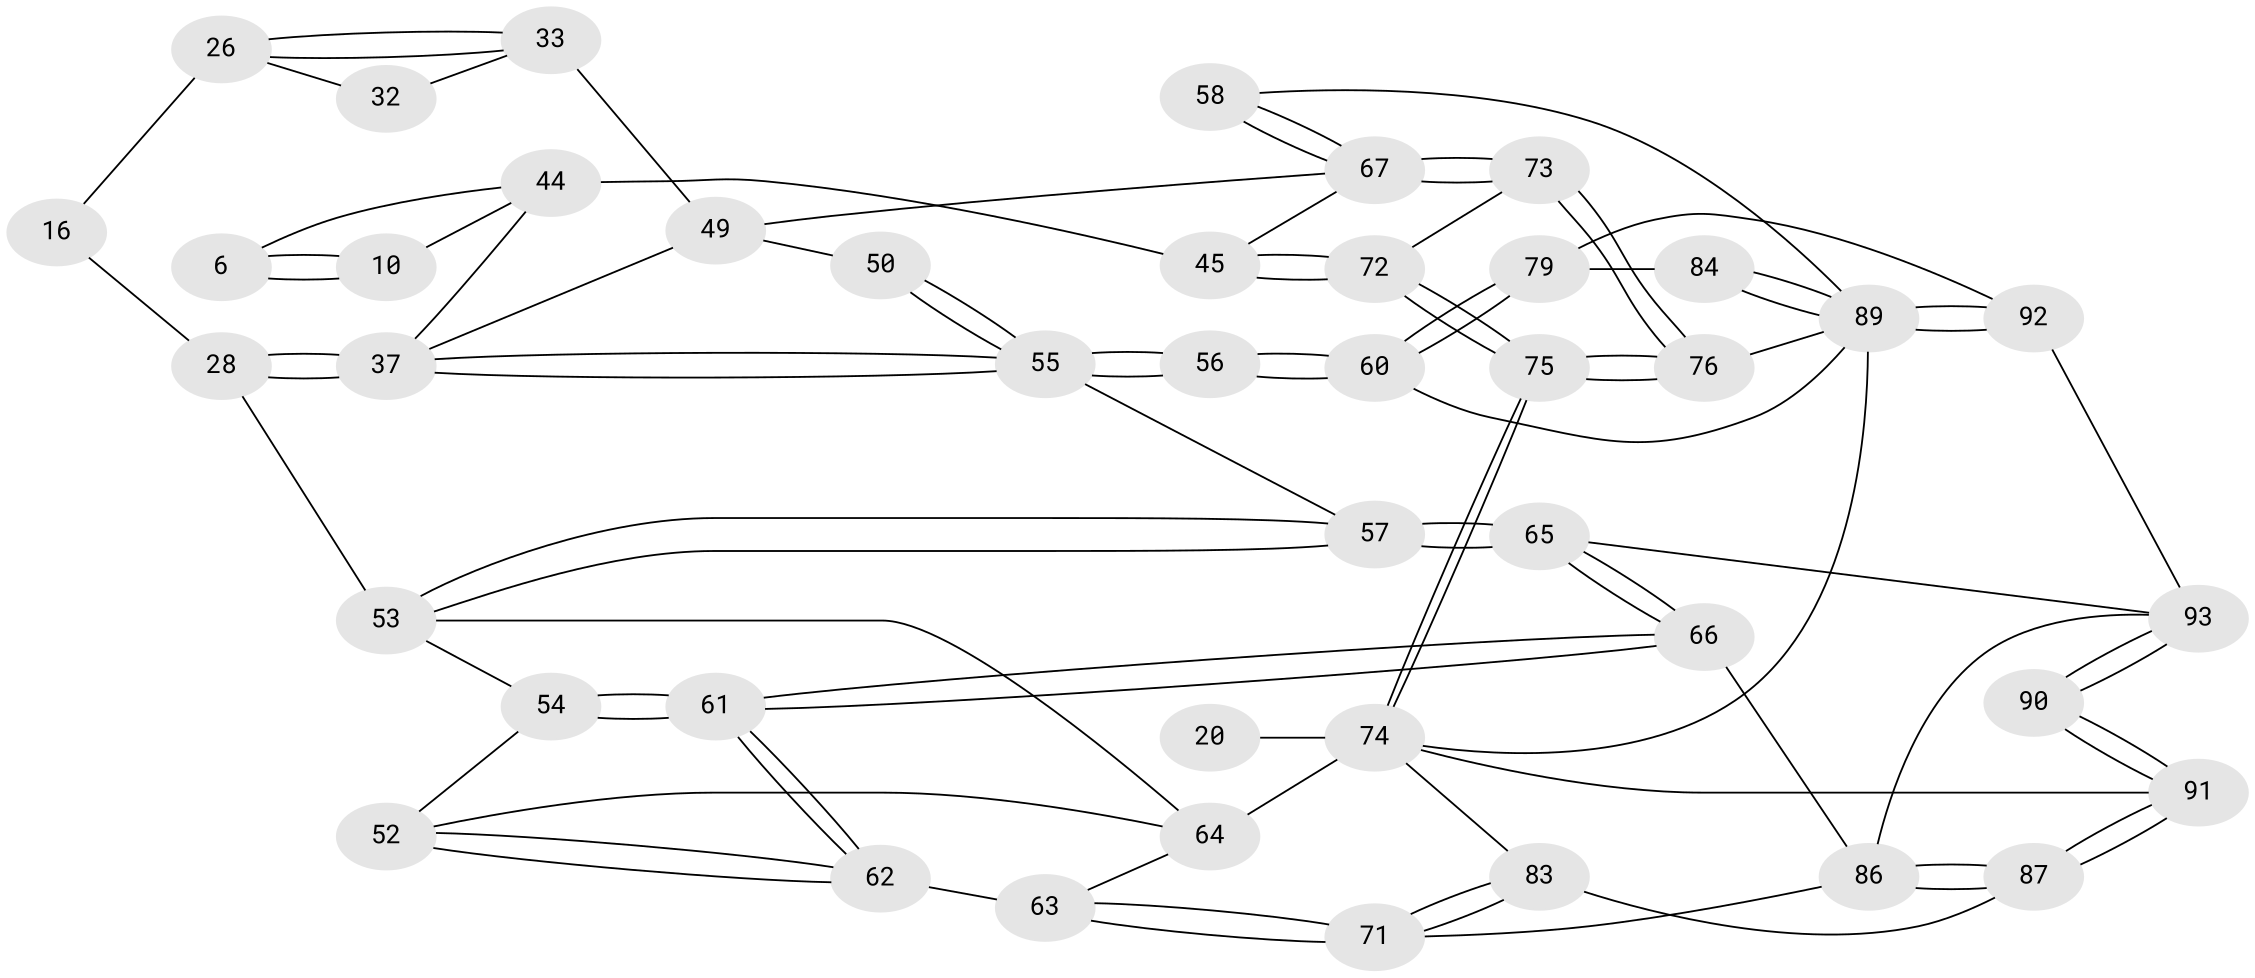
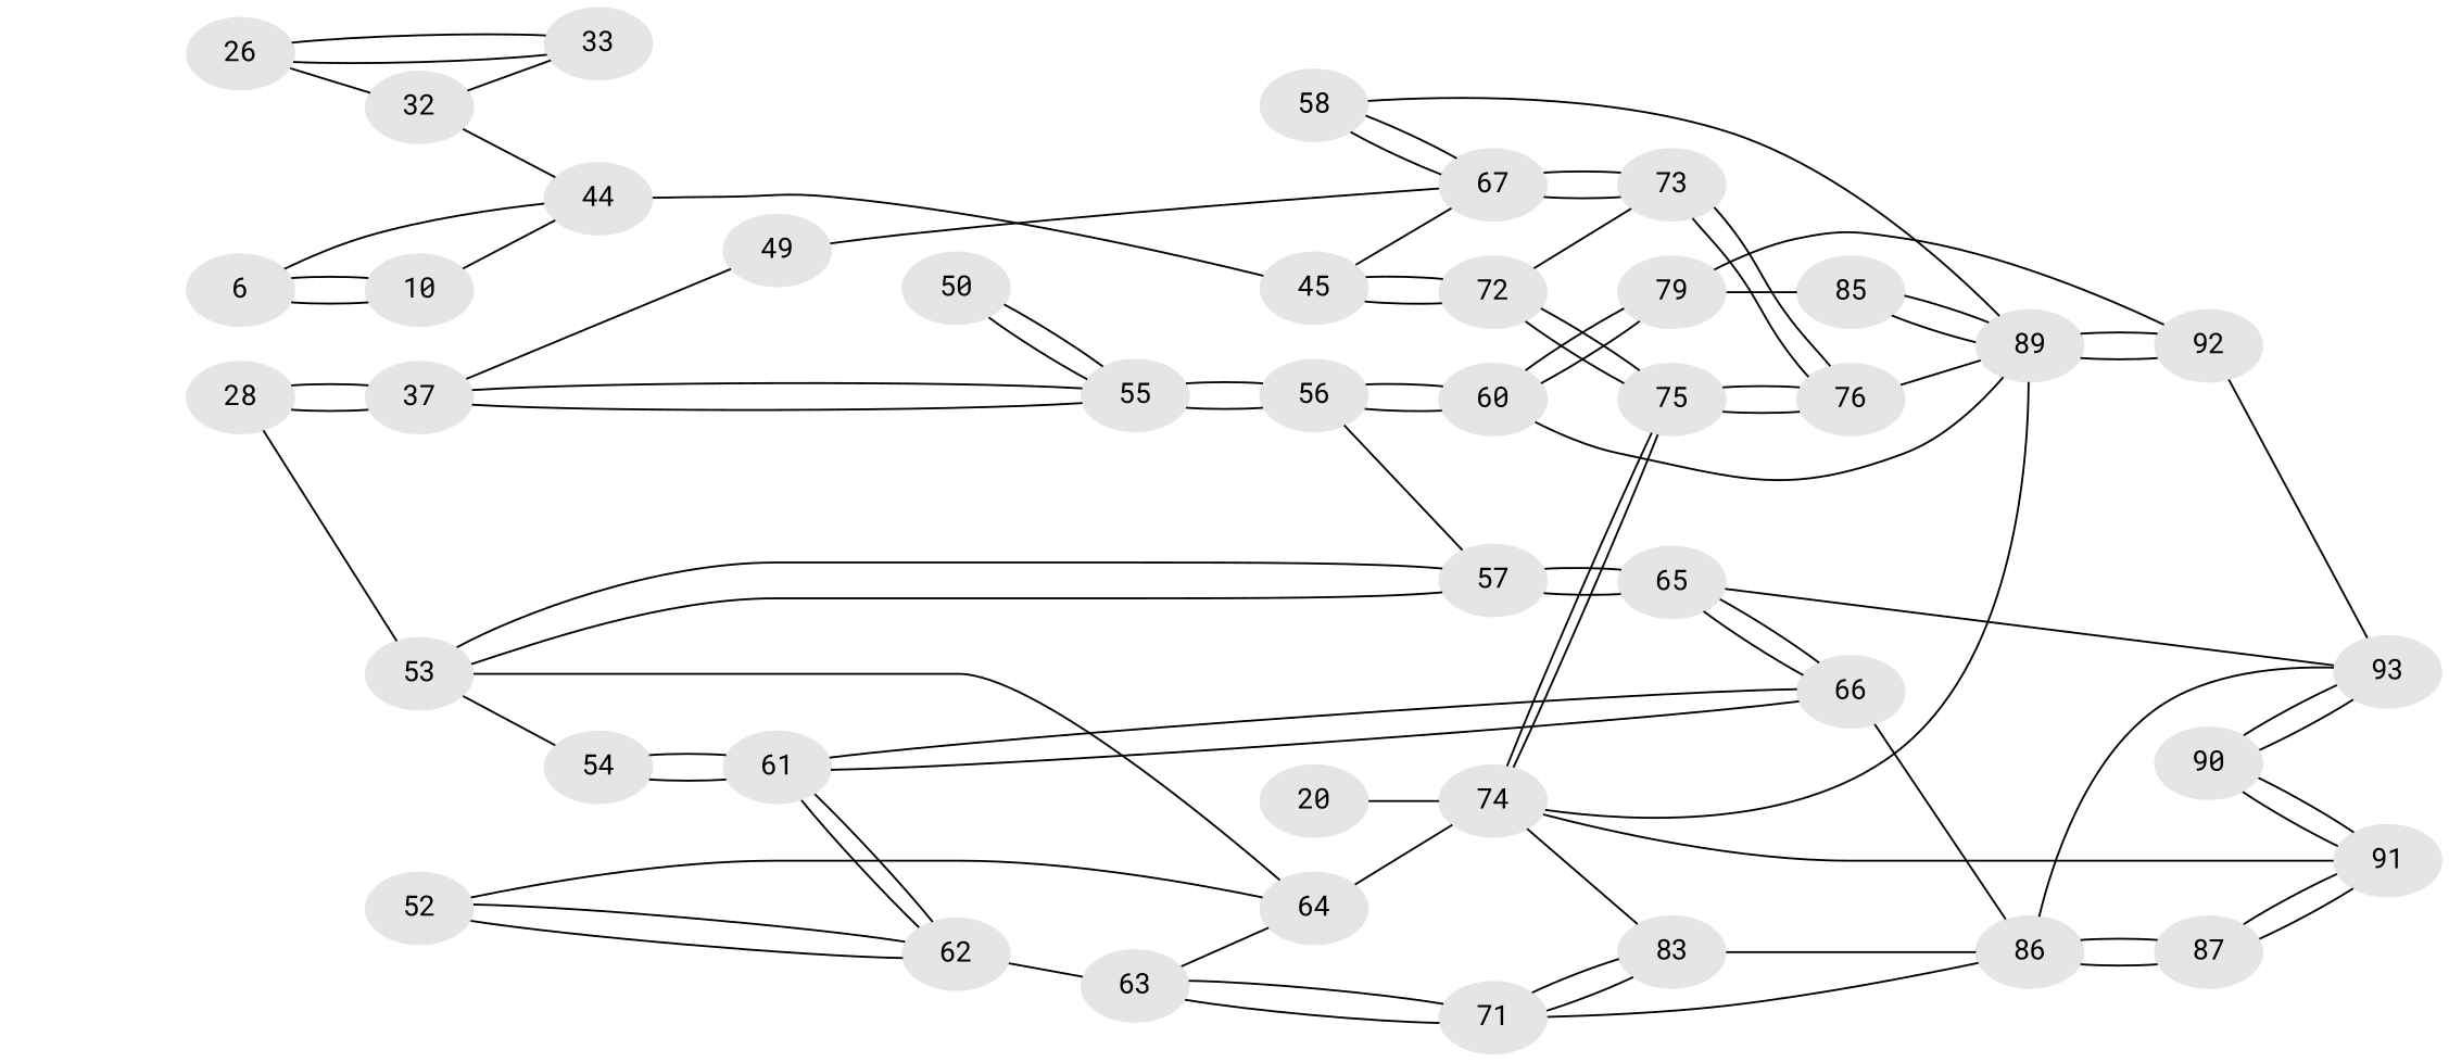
  graph {
    fontname="Roboto Mono"
    rankdir=LR
    node [color=gray90 fontname="Roboto Mono" style=filled]
    edge [fontname="Roboto Mono"]
    6 [super="+1+2"]
    10
    44 [super="+31+15+21"]
    45
    74 [super="+69"]
    89 [super="+88+78"]
    83
    75
    91
-   16
    26
    28 [super="+17"]
    32 [super="+25"]
    33
    53 [super="+30+40+39"]
    37
    20 [super="+19"]
    49 [super="+35+36+34"]
    64 [super="+43+42+41"]
    54 [super="+51"]
    57
    55
    67 [super="+46+47+48"]
    50
    56
    72
    73
    52
    62
    61
    63
    65
    66
    60
    79
    93 [super="+81+85"]
    58
    92 [super="+80"]
-   84
+   84 [label=85]
    86 [super="+70"]
    71
    87
    76
    90
    6 -- 10 [weight=2]
    6 -- 10
    6 -- 44
    10 -- 44
    44 -- 45
    45 -- 67
    45 -- 72
    45 -- 72
    74 -- 89
    74 -- 83
    74 -- 75
    74 -- 75
    74 -- 91
    89 -- 92
    89 -- 92
-   83 -- 87
+   83 -- 86
    75 -- 76
    75 -- 76
-   16 -- 26
-   16 -- 28
    26 -- 32
    26 -- 33
    26 -- 33
    28 -- 53
    28 -- 37
    28 -- 37
-   37 -- 44 [weight=2]
+   32 -- 44 [weight=2]
    32 -- 33
-   33 -- 49
    53 -- 64 [weight=2]
    53 -- 54 [weight=2]
    53 -- 57
    53 -- 57
    37 -- 49
    37 -- 55
    37 -- 55
    20 -- 74 [weight=2]
    49 -- 67 [weight=2]
-   49 -- 50 [weight=2]
    64 -- 74 [weight=2]
    54 -- 61
    54 -- 61
    57 -- 65
    57 -- 65
    55 -- 56
    55 -- 56
    67 -- 73
    67 -- 73
    50 -- 55
    50 -- 55
-   55 -- 57
+   56 -- 57
    56 -- 60
    56 -- 60
    72 -- 75
    72 -- 75
    72 -- 73
    73 -- 76
    73 -- 76
    52 -- 64
-   52 -- 54
    52 -- 62
    52 -- 62
    62 -- 63
    61 -- 62
    61 -- 62
    61 -- 66
    61 -- 66
    63 -- 64
    63 -- 71
    63 -- 71
    65 -- 66
    65 -- 66
    65 -- 93
    66 -- 86
    60 -- 89
    60 -- 79
    60 -- 79
    79 -- 92
    79 -- 84
    58 -- 89
    58 -- 67 [weight=2]
    58 -- 67
    92 -- 93 [weight=2]
    84 -- 89 [weight=2]
    84 -- 89
    86 -- 93
    86 -- 87
    86 -- 87
    71 -- 83
    71 -- 83
    71 -- 86
    87 -- 91
    87 -- 91
    76 -- 89
    90 -- 91
    90 -- 91
    90 -- 93 [weight=2]
    90 -- 93
  }
